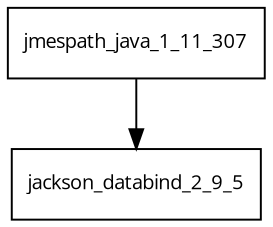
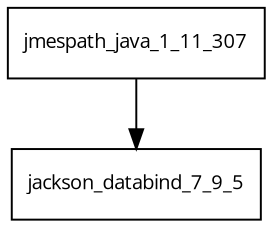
  digraph {
    fontname="Open Sans"
    node [fontsize=10.0 shape=box fontname="Open Sans"]
    jmespath_java_1_11_307
-   jackson_databind_2_9_5
+   jackson_databind_2_9_5 [label=jackson_databind_7_9_5]
    jmespath_java_1_11_307 -> jackson_databind_2_9_5 [fontname="Open Sans"]
  }
